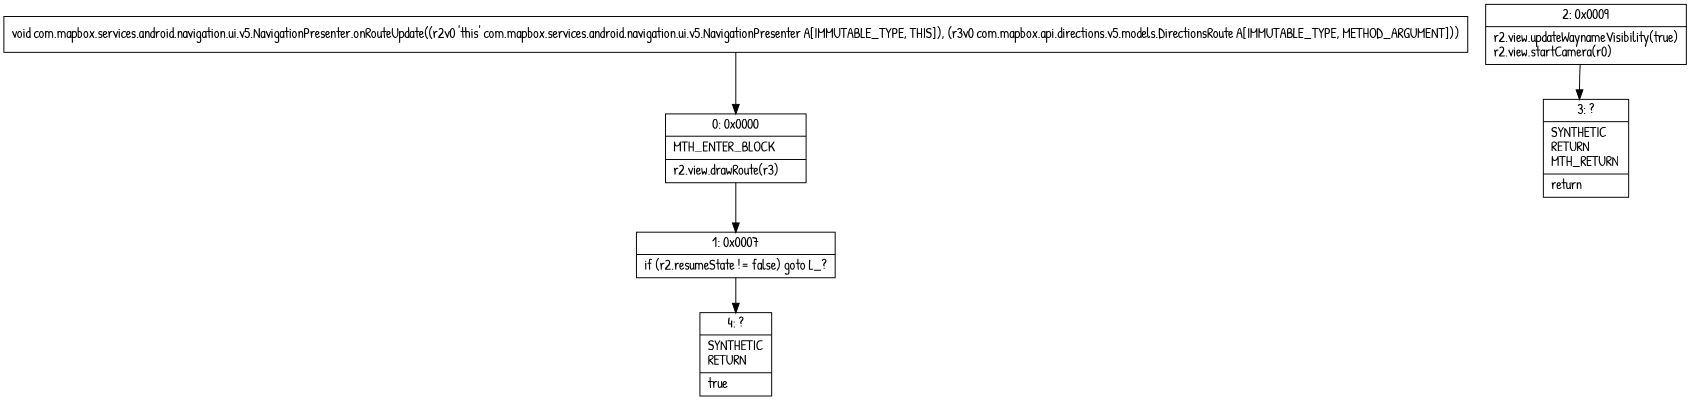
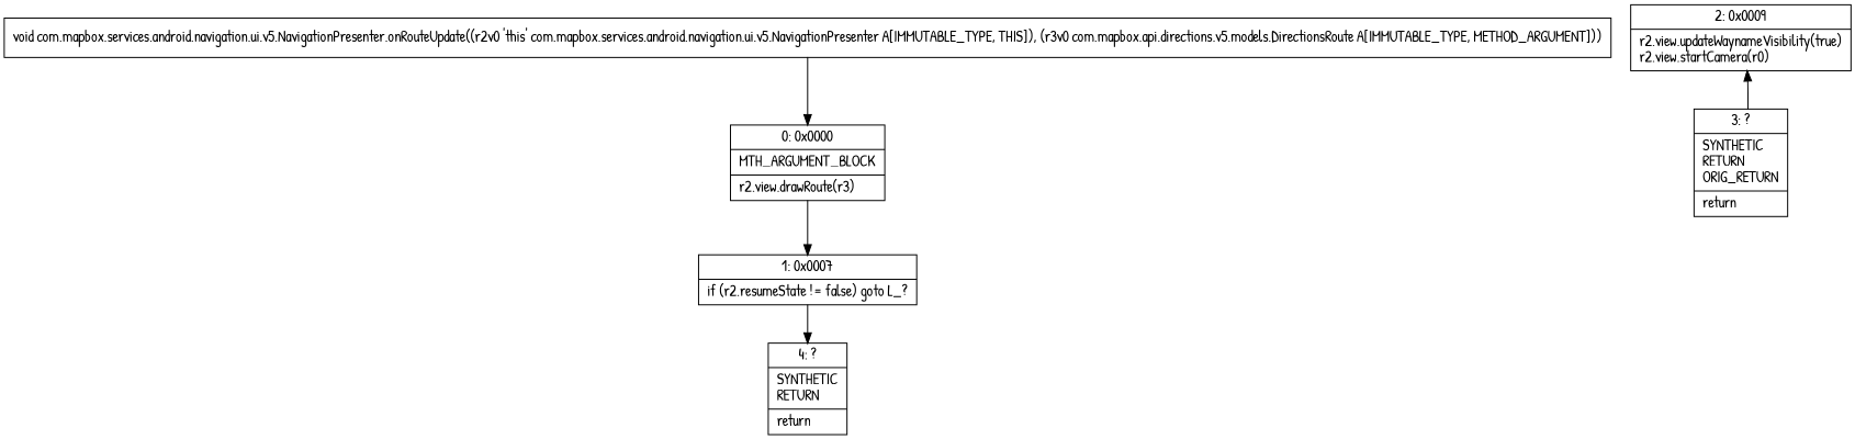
  digraph {
    fontname="Patrick Hand"
    node [fontname="Patrick Hand" shape=record]
    edge [fontname="Patrick Hand"]
-   n1 [label="{0\:\ 0x0000|MTH_ENTER_BLOCK\l|r2.view.drawRoute(r3)\l}"]
+   n1 [label="{0\:\ 0x0000|MTH_ARGUMENT_BLOCK\l|r2.view.drawRoute(r3)\l}"]
    n2 [label="{1\:\ 0x0007|if (r2.resumeState != false) goto L_?\l}"]
-   n3 [label="{4\:\ ?|SYNTHETIC\lRETURN\l|true\l}"]
+   n3 [label="{4\:\ ?|SYNTHETIC\lRETURN\l|return\l}"]
    n4 [label="{2\:\ 0x0009|r2.view.updateWaynameVisibility(true)\lr2.view.startCamera(r0)\l}"]
-   n5 [label="{3\:\ ?|SYNTHETIC\lRETURN\lMTH_RETURN\l|return\l}"]
+   n5 [label="{3\:\ ?|SYNTHETIC\lRETURN\lORIG_RETURN\l|return\l}"]
    n6 [label="{void com.mapbox.services.android.navigation.ui.v5.NavigationPresenter.onRouteUpdate((r2v0 'this' com.mapbox.services.android.navigation.ui.v5.NavigationPresenter A[IMMUTABLE_TYPE, THIS]), (r3v0 com.mapbox.api.directions.v5.models.DirectionsRoute A[IMMUTABLE_TYPE, METHOD_ARGUMENT])) }"]
    n1 -> n2
    n2 -> n3
-   n4 -> n5
+   n5 -> n4
    n6 -> n1
  }
